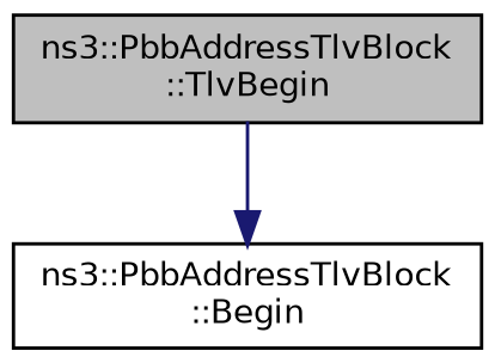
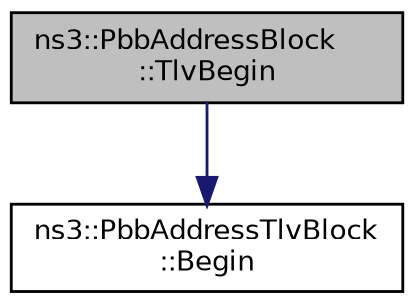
  digraph {
    rankdir=TB
    node [color=black fontname=Helvetica fontsize=10 shape=record style=filled]
-   n1 [fillcolor=grey75 fontcolor=black height=0.2 label="ns3::PbbAddressTlvBlock\l::TlvBegin" width=0.4]
+   n1 [fillcolor=grey75 fontcolor=black height=0.2 label="ns3::PbbAddressBlock\l::TlvBegin" width=0.4]
    n2 [fillcolor=white height=0.2 label="ns3::PbbAddressTlvBlock\l::Begin" width=0.4]
    n1 -> n2 [color=midnightblue fontname=Helvetica fontsize=10 labelfontname=Helvetica labelfontsize=10 style=solid]
  }
